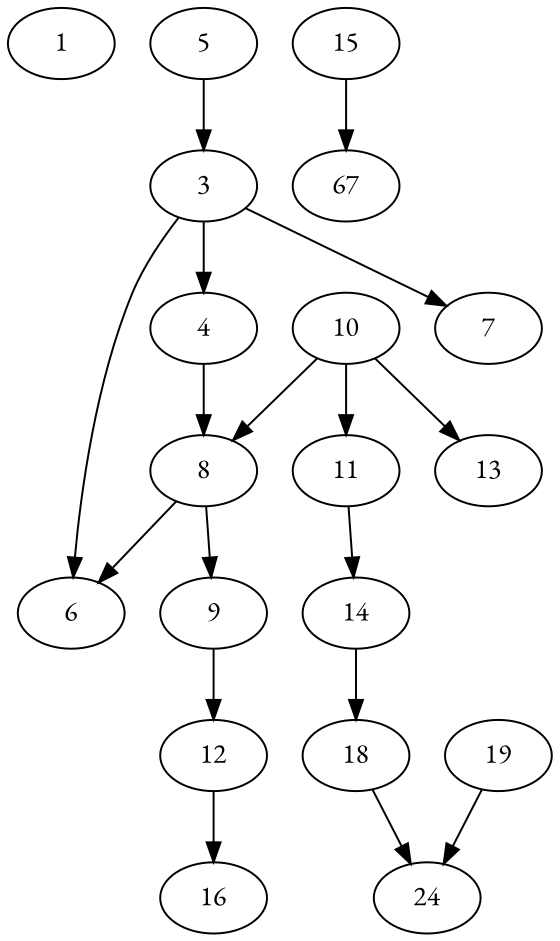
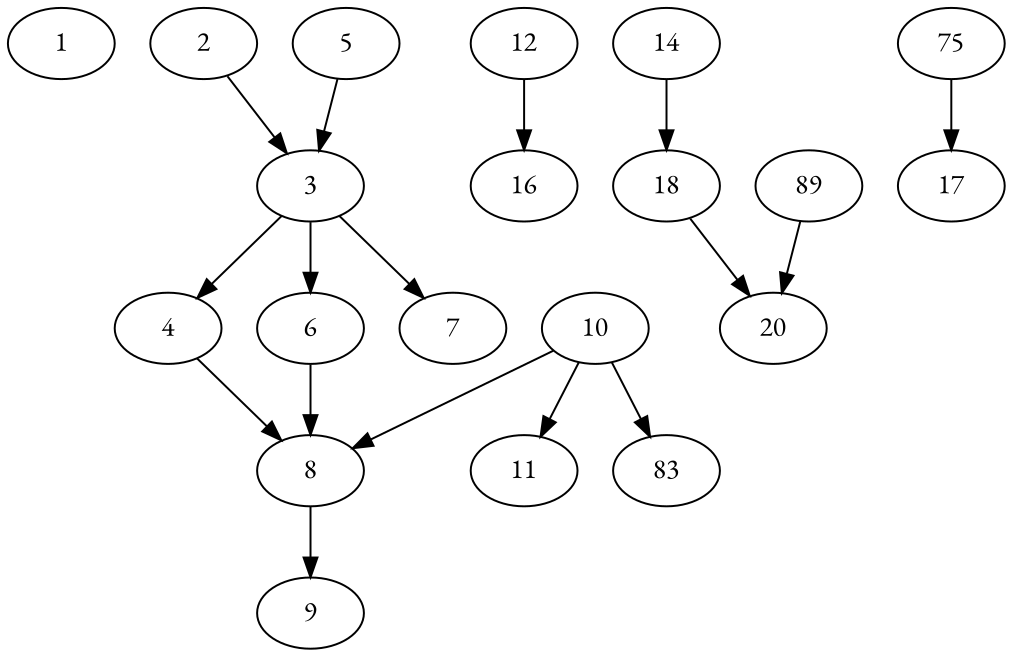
  digraph {
    fontname="EB Garamond"
    node [alpha=0.13 fontname="EB Garamond"]
    edge [fontname="EB Garamond"]
    1 [alpha=0.06 expect_size=31620096]
+   2 [expect_size=33216512]
    3 [alpha=0.14 expect_size=23059456]
    4 [alpha=0.02 expect_size=16976896]
    6 [alpha=0.18 expect_size=27840512]
    7 [alpha=0.16 expect_size=8663040]
    8 [alpha=0.17 expect_size=41095168]
    5 [alpha=0.00 expect_size=35193856]
    9 [alpha=0.05 expect_size=38617088]
    12 [alpha=0.03 expect_size=46401536]
    10 [alpha=0.02 expect_size=25030656]
    11 [expect_size=32931840]
-   13 [alpha=0.05 expect_size=30200832]
+   13 [alpha=0.05 expect_size=30200832 label=83]
    16 [alpha=0.09 expect_size=20167680]
    14 [alpha=0.20 expect_size=16275456]
    18 [alpha=0.19 expect_size=52134912]
-   15 [alpha=0.06 expect_size=20029440]
-   17 [alpha=0.00 expect_size=14829568 label=67]
-   20 [expect_size=10928128 label=24]
-   19 [alpha=0.20 expect_size=46098432]
+   15 [alpha=0.06 expect_size=20029440 label=75]
+   17 [alpha=0.00 expect_size=14829568]
+   20 [expect_size=10928128]
+   19 [alpha=0.20 expect_size=46098432 label=89]
+   2 -> 3
    3 -> 4
    3 -> 6
    3 -> 7
    4 -> 8
-   8 -> 6
+   6 -> 8
    8 -> 9
    5 -> 3
-   9 -> 12
    12 -> 16
    10 -> 8
    10 -> 11
    10 -> 13
-   11 -> 14
    14 -> 18
    18 -> 20
    15 -> 17
    19 -> 20
  }
